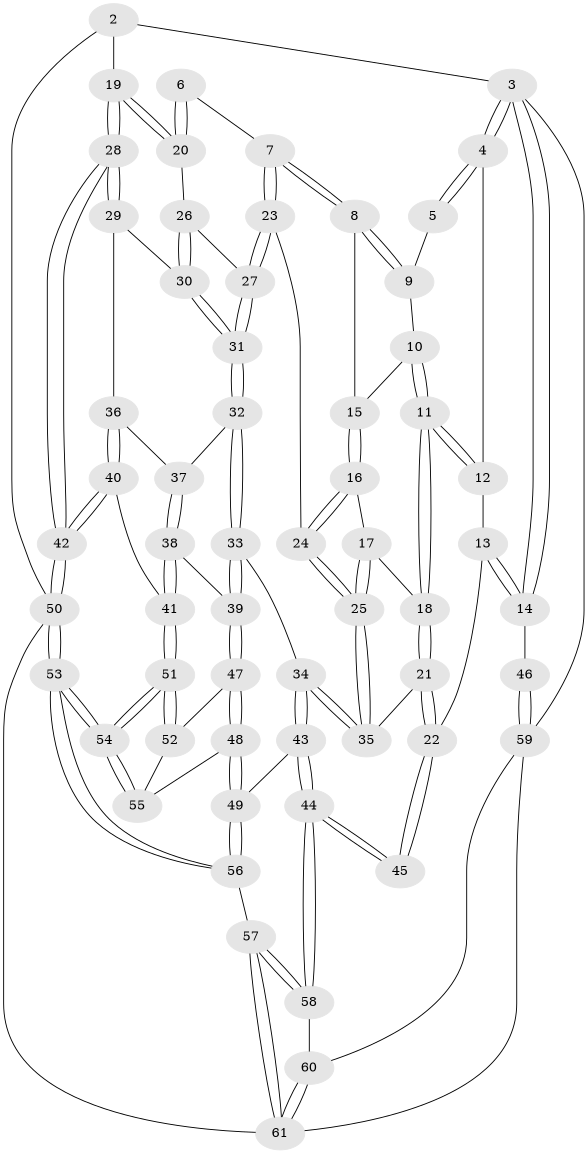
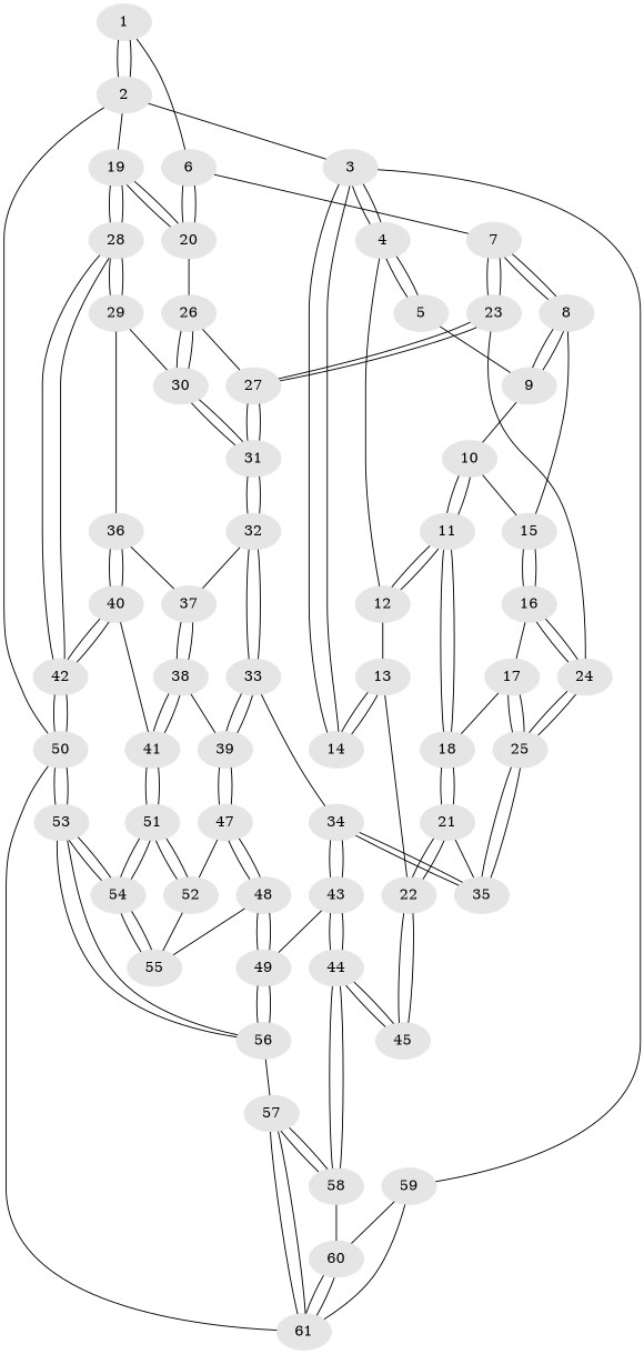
  graph {
    node [color=gray90 style=filled]
+   1
    2
    6
    3
    19
    50
    7
    20
    4
    14
    59
    28
    53
    61
    5
    12
-   46
    60
    9
    13
    10
    8
    23
    26
    15
    24
    27
    16
    11
    18
    21
    22
    45
    17
    25
    35
    29
    42
    30
    31
    32
    36
    37
    40
    33
    34
    39
    38
    43
    47
    44
    49
    41
    51
    48
    52
    54
    58
    56
    55
    57
+   1 -- 2
+   1 -- 2
+   1 -- 6
    2 -- 3
    2 -- 19
    2 -- 50
    6 -- 7
    6 -- 20
    6 -- 20
    3 -- 4
    3 -- 4
    3 -- 14
    3 -- 14
    3 -- 59
    19 -- 20
    19 -- 20
    19 -- 28
    19 -- 28
    50 -- 53
    50 -- 53
    50 -- 61
    7 -- 8
    7 -- 8
    7 -- 23
    7 -- 23
    20 -- 26
    4 -- 5
    4 -- 5
    4 -- 12
-   14 -- 46
    59 -- 61
    59 -- 60
    28 -- 29
    28 -- 29
    28 -- 42
    28 -- 42
    53 -- 54
    53 -- 54
    53 -- 56
    53 -- 56
    5 -- 9
    12 -- 13
-   46 -- 59
-   46 -- 59
    60 -- 61
    60 -- 61
    9 -- 10
    13 -- 14
    13 -- 14
    13 -- 22
    10 -- 15
    10 -- 11
    10 -- 11
    8 -- 9
    8 -- 9
    8 -- 15
    23 -- 24
    23 -- 27
    23 -- 27
    26 -- 27
    26 -- 30
    26 -- 30
    15 -- 16
    15 -- 16
    24 -- 25
    24 -- 25
    27 -- 31
    27 -- 31
    16 -- 24
    16 -- 24
    16 -- 17
    11 -- 12
    11 -- 12
    11 -- 18
    11 -- 18
    18 -- 21
    18 -- 21
    21 -- 22
    21 -- 22
    21 -- 35
    22 -- 45
    22 -- 45
    17 -- 18
    17 -- 25
    17 -- 25
    25 -- 35
    25 -- 35
    29 -- 30
    29 -- 36
    42 -- 50
    42 -- 50
    30 -- 31
    30 -- 31
    31 -- 32
    31 -- 32
    32 -- 37
    32 -- 33
    32 -- 33
    36 -- 37
    36 -- 40
    36 -- 40
    37 -- 38
    37 -- 38
    40 -- 42
    40 -- 42
    40 -- 41
    33 -- 34
    33 -- 39
    33 -- 39
    34 -- 35
    34 -- 35
    34 -- 43
    34 -- 43
    39 -- 47
    39 -- 47
    38 -- 39
    38 -- 41
    38 -- 41
    43 -- 44
    43 -- 44
    43 -- 49
    47 -- 48
    47 -- 48
    47 -- 52
    44 -- 45
    44 -- 45
    44 -- 58
    44 -- 58
    49 -- 56
    49 -- 56
    41 -- 51
    41 -- 51
    51 -- 52
    51 -- 52
    51 -- 54
    51 -- 54
    48 -- 49
    48 -- 49
    48 -- 55
    52 -- 55
    54 -- 55
    54 -- 55
    58 -- 60
    56 -- 57
    57 -- 61
    57 -- 61
    57 -- 58
    57 -- 58
  }
